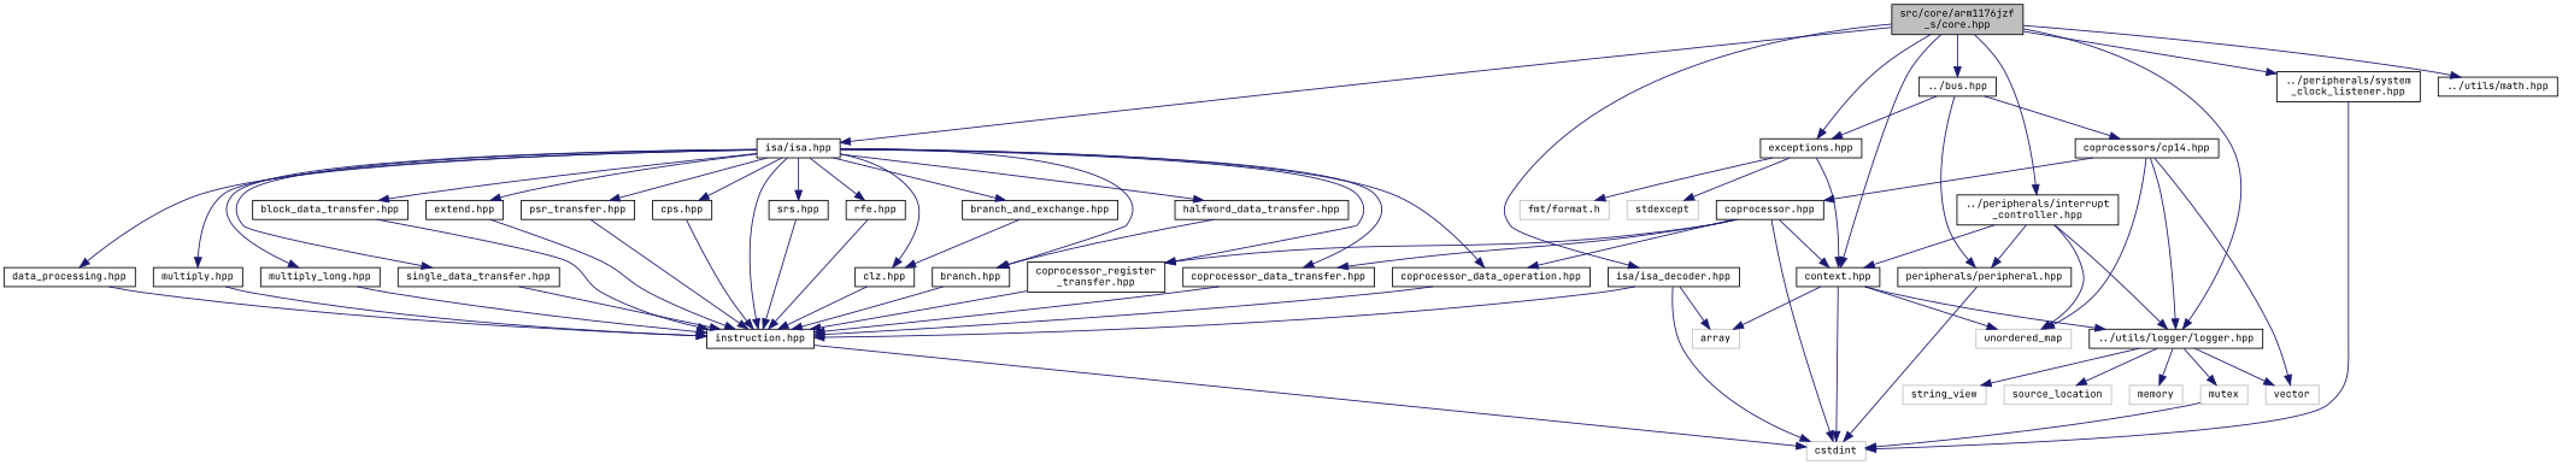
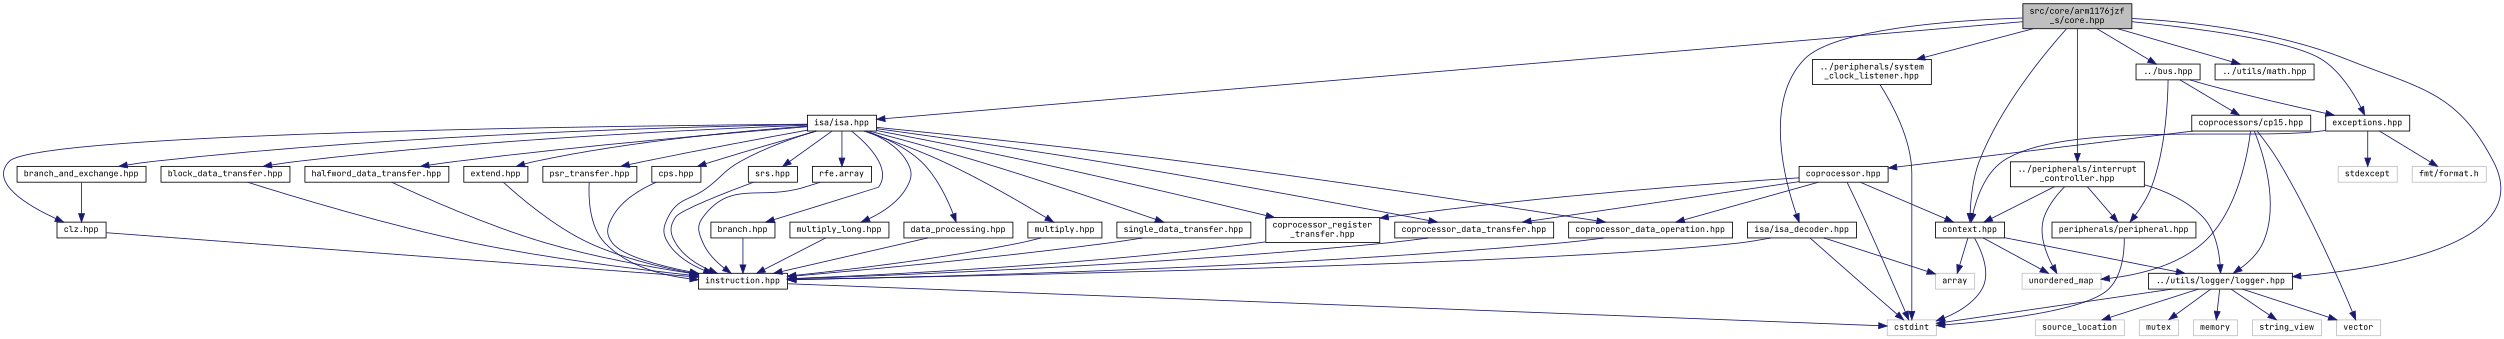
  digraph {
    fontname="JetBrains Mono"
    node [color=black fontname="JetBrains Mono" fontsize=10 shape=record]
    edge [color=midnightblue fontname="JetBrains Mono" fontsize=10 labelfontname=Helvetica labelfontsize=10 style=solid]
    n1 [fillcolor=grey75 fontcolor=black height=0.2 label="src/core/arm1176jzf\l_s/core.hpp" style=filled width=0.4]
    n2 [height=0.2 label="context.hpp" width=0.4]
    n3 [height=0.2 label="../utils/logger/logger.hpp" width=0.4]
    n4 [height=0.2 label="exceptions.hpp" width=0.4]
    n5 [height=0.2 label="isa/isa.hpp" width=0.4]
    n6 [height=0.2 label="isa/isa_decoder.hpp" width=0.4]
    n7 [height=0.2 label="../bus.hpp" width=0.4]
    n8 [height=0.2 label="../utils/math.hpp" width=0.4]
    n9 [height=0.2 label="../peripherals/interrupt\l_controller.hpp" width=0.4]
    n10 [height=0.2 label="../peripherals/system\l_clock_listener.hpp" width=0.4]
    n11 [color=grey75 height=0.2 label=array width=0.4]
    n12 [color=grey75 height=0.2 label=cstdint width=0.4]
    n13 [color=grey75 height=0.2 label=unordered_map width=0.4]
    n14 [color=grey75 height=0.2 label=mutex width=0.4]
    n15 [color=grey75 height=0.2 label=vector width=0.4]
    n16 [color=grey75 height=0.2 label=memory width=0.4]
    n17 [color=grey75 height=0.2 label=string_view width=0.4]
    n18 [color=grey75 height=0.2 label=source_location width=0.4]
    n19 [color=grey75 height=0.2 label=stdexcept width=0.4]
    n20 [color=grey75 height=0.2 label="fmt/format.h" width=0.4]
    n21 [height=0.2 label="instruction.hpp" width=0.4]
    n22 [height=0.2 label="branch_and_exchange.hpp" width=0.4]
    n23 [height=0.2 label="branch.hpp" width=0.4]
    n24 [height=0.2 label="data_processing.hpp" width=0.4]
    n25 [height=0.2 label="multiply.hpp" width=0.4]
    n26 [height=0.2 label="multiply_long.hpp" width=0.4]
    n27 [height=0.2 label="single_data_transfer.hpp" width=0.4]
    n28 [height=0.2 label="block_data_transfer.hpp" width=0.4]
    n29 [height=0.2 label="halfword_data_transfer.hpp" width=0.4]
    n30 [height=0.2 label="extend.hpp" width=0.4]
    n31 [height=0.2 label="psr_transfer.hpp" width=0.4]
    n32 [height=0.2 label="cps.hpp" width=0.4]
    n33 [height=0.2 label="coprocessor_register\l_transfer.hpp" width=0.4]
    n34 [height=0.2 label="coprocessor_data_transfer.hpp" width=0.4]
    n35 [height=0.2 label="coprocessor_data_operation.hpp" width=0.4]
    n36 [height=0.2 label="srs.hpp" width=0.4]
-   n37 [height=0.2 label="rfe.hpp" width=0.4]
+   n37 [height=0.2 label="rfe.array" width=0.4]
    n38 [height=0.2 label="clz.hpp" width=0.4]
-   n39 [height=0.2 label="coprocessors/cp14.hpp" width=0.4]
+   n39 [height=0.2 label="coprocessors/cp15.hpp" width=0.4]
    n40 [height=0.2 label="peripherals/peripheral.hpp" width=0.4]
    n41 [height=0.2 label="coprocessor.hpp" width=0.4]
    n1 -> n2
    n1 -> n3
    n1 -> n4
    n1 -> n5
    n1 -> n6
    n1 -> n7
    n1 -> n8
    n1 -> n9
    n1 -> n10
    n2 -> n3
    n2 -> n11
    n2 -> n12
    n2 -> n13
-   n14 -> n12
+   n3 -> n12
    n3 -> n14
    n3 -> n15
    n3 -> n16
    n3 -> n17
    n3 -> n18
    n4 -> n2
    n4 -> n19
    n4 -> n20
    n5 -> n21
    n5 -> n22
    n5 -> n23
    n5 -> n24
    n5 -> n25
    n5 -> n26
    n5 -> n27
    n5 -> n28
    n5 -> n29
    n5 -> n30
    n5 -> n31
    n5 -> n32
    n5 -> n33
    n5 -> n34
    n5 -> n35
    n5 -> n36
    n5 -> n37
    n5 -> n38
    n6 -> n11
    n6 -> n12
    n6 -> n21
    n7 -> n4
    n7 -> n39
    n7 -> n40
    n9 -> n2
    n9 -> n3
    n9 -> n13
    n9 -> n40
    n10 -> n12
    n21 -> n12
    n22 -> n38
    n23 -> n21
    n24 -> n21
    n25 -> n21
    n26 -> n21
    n27 -> n21
    n28 -> n21
-   n29 -> n23
+   n29 -> n21
    n30 -> n21
    n31 -> n21
    n32 -> n21
    n33 -> n21
    n34 -> n21
    n35 -> n21
    n36 -> n21
    n37 -> n21
    n38 -> n21
    n39 -> n3
    n39 -> n13
    n39 -> n15
    n39 -> n41
    n40 -> n12
    n41 -> n2
    n41 -> n12
    n41 -> n33
    n41 -> n34
    n41 -> n35
  }
